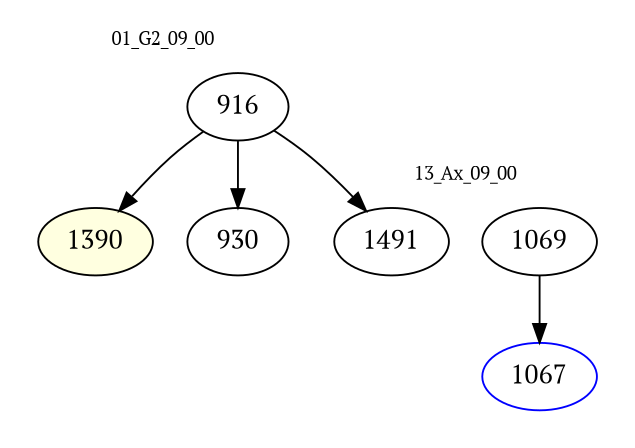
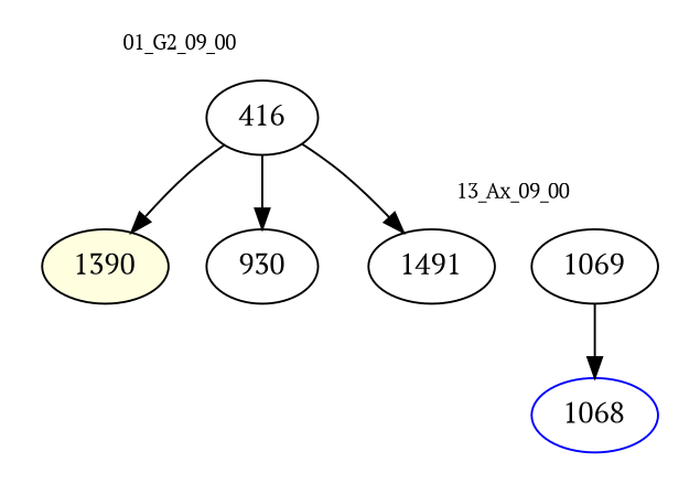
  digraph {
    fontname="PT Serif"
    node [color=black fillcolor=white fontname="PT Serif" style=filled]
    edge [color=black fontname="PT Serif"]
    n1 [label=1069]
-   n2 [color=blue label=1067]
+   n2 [color=blue label=1068]
    n3 [label=1491]
-   n4 [label=916]
+   n4 [label=416]
    n5 [fillcolor=lightyellow label=1390]
    n6 [label=930]
    subgraph cluster_1 {
      color=white
      fontsize=10
      label="13_Ax_09_00"
      n1
      n2
      n3
    }
    subgraph cluster_2 {
      color=white
      fontsize=10
      label="01_G2_09_00"
      n4
      n5
      n6
    }
    n1 -> n2
    n4 -> n3
    n4 -> n5
    n4 -> n6
  }
